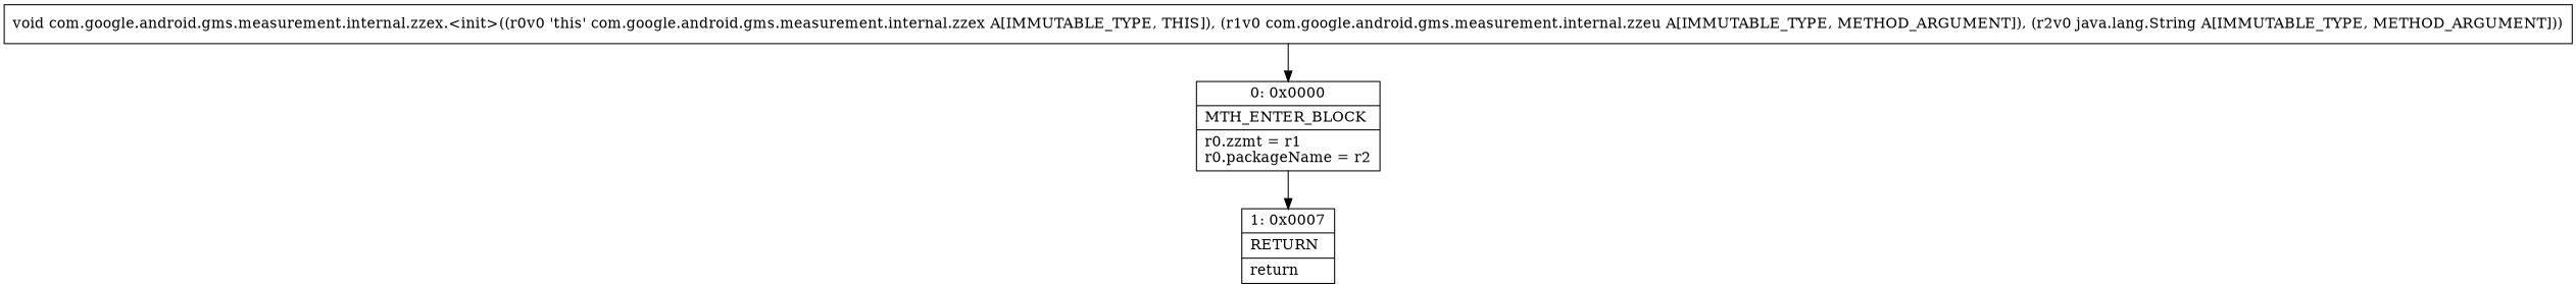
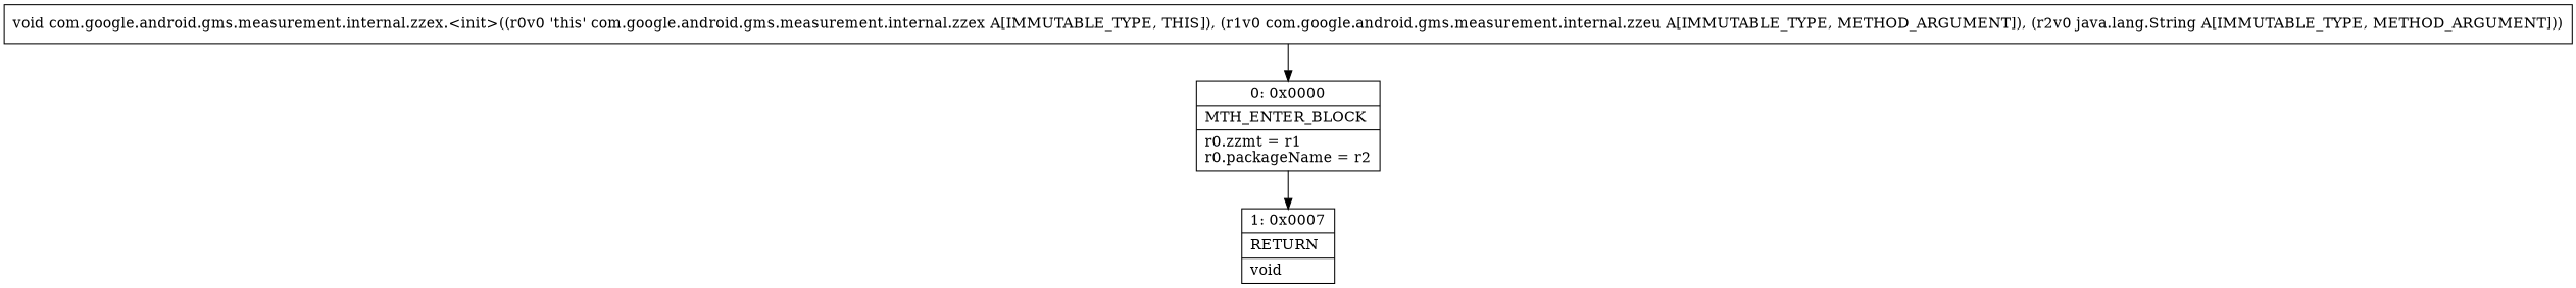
  digraph {
    node [shape=record]
    n1 [label="{0\:\ 0x0000|MTH_ENTER_BLOCK\l|r0.zzmt = r1\lr0.packageName = r2\l}"]
-   n2 [label="{1\:\ 0x0007|RETURN\l|return\l}"]
+   n2 [label="{1\:\ 0x0007|RETURN\l|void\l}"]
    n3 [label="{void com.google.android.gms.measurement.internal.zzex.\<init\>((r0v0 'this' com.google.android.gms.measurement.internal.zzex A[IMMUTABLE_TYPE, THIS]), (r1v0 com.google.android.gms.measurement.internal.zzeu A[IMMUTABLE_TYPE, METHOD_ARGUMENT]), (r2v0 java.lang.String A[IMMUTABLE_TYPE, METHOD_ARGUMENT])) }"]
    n1 -> n2
    n3 -> n1
  }
